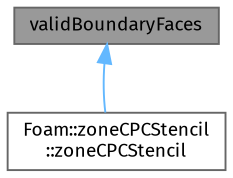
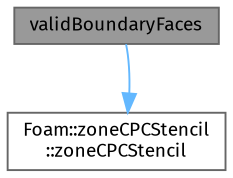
  digraph {
    rankdir=TB
    fontname="Fira Sans"
    node [fontname="Fira Sans" fontsize=10 shape=box style=filled]
    n1 [color=gray40 fillcolor=grey60 fontcolor=black height=0.2 label=validBoundaryFaces width=0.4]
    n2 [color=grey40 fillcolor=white height=0.2 label="Foam::zoneCPCStencil\l::zoneCPCStencil" width=0.4]
-   n1 -> n2 [color=steelblue1 dir=back fontname="Fira Sans" fontsize=10 labelfontname=Helvetica labelfontsize=10 style=solid]
+   n2 -> n1 [color=steelblue1 dir=back fontname="Fira Sans" fontsize=10 labelfontname=Helvetica labelfontsize=10 style=solid]
  }
